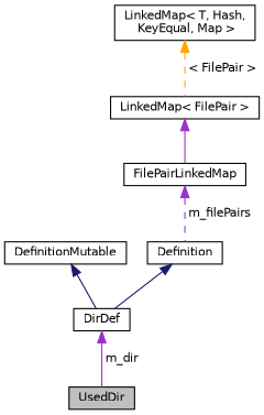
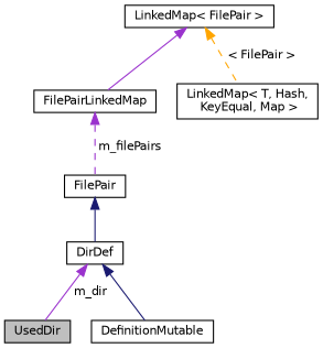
  digraph {
    node [color=black fillcolor=white fontname=Helvetica fontsize=10 shape=record style=filled]
    edge [color=darkorchid3 dir=back fontname=Helvetica fontsize=10 labelfontname=Helvetica labelfontsize=10 style=solid]
    n1 [fillcolor=grey75 fontcolor=black height=0.2 label=UsedDir width=0.4]
    n2 [height=0.2 label=DirDef width=0.4]
    n3 [height=0.2 label=DefinitionMutable width=0.4]
-   n4 [height=0.2 label=Definition width=0.4]
+   n4 [height=0.2 label=FilePair width=0.4]
    n5 [height=0.2 label=FilePairLinkedMap width=0.4]
    n6 [height=0.2 label="LinkedMap\< FilePair \>" width=0.4]
    n7 [height=0.2 label="LinkedMap\< T, Hash,\l KeyEqual, Map \>" width=0.4]
    n2 -> n1 [label=" m_dir"]
-   n3 -> n2 [color=midnightblue]
+   n2 -> n3 [color=midnightblue]
    n4 -> n2 [color=midnightblue]
    n5 -> n4 [label=" m_filePairs" style=dashed]
    n6 -> n5
-   n7 -> n6 [color=orange label=" \< FilePair \>" style=dashed]
+   n6 -> n7 [color=orange label=" \< FilePair \>" style=dashed]
  }
